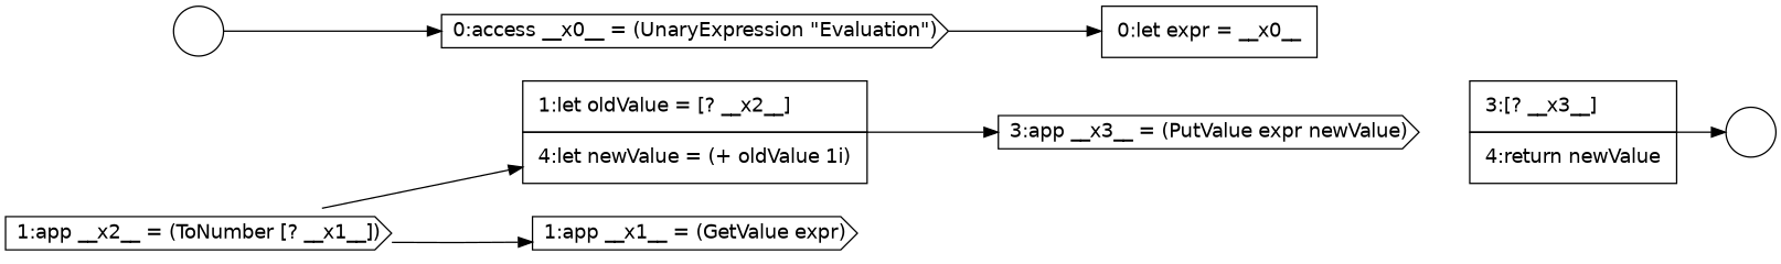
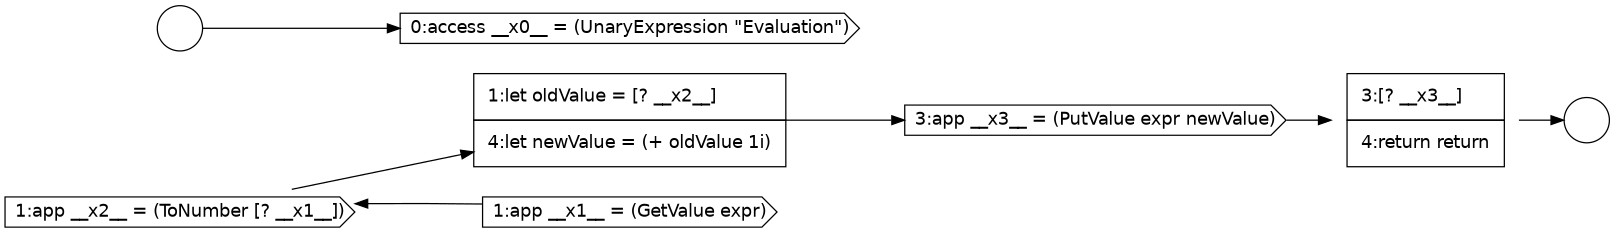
  digraph {
    fontname="DejaVu Sans"
    rankdir=LR
    node [color=black fillcolor=white fontname="DejaVu Sans" shape=cds style=filled]
    edge [color=black fontname="DejaVu Sans"]
    n1 [label=<<font color="black">1:app __x2__ = (ToNumber [? __x1__])</font>>]
    n2 [label=<<font color="black">     <table border="0" cellborder="1" cellspacing="0" cellpadding="10">       <tr><td align="left">1:let oldValue = [? __x2__]</td></tr>       <tr><td align="left">4:let newValue = (+ oldValue 1i)</td></tr>     </table>   </font>> margin=0 shape=none]
    n3 [label=<<font color="black">3:app __x3__ = (PutValue expr newValue)</font>>]
-   n4 [label=<<font color="black">     <table border="0" cellborder="1" cellspacing="0" cellpadding="10">       <tr><td align="left">0:let expr = __x0__</td></tr>     </table>   </font>> margin=0 shape=none]
    n5 [label=<<font color="black">1:app __x1__ = (GetValue expr)</font>>]
-   n6 [label=<<font color="black">     <table border="0" cellborder="1" cellspacing="0" cellpadding="10">       <tr><td align="left">3:[? __x3__]</td></tr>       <tr><td align="left">4:return newValue</td></tr>     </table>   </font>> margin=0 shape=none]
+   n6 [label=<<font color="black">     <table border="0" cellborder="1" cellspacing="0" cellpadding="10">       <tr><td align="left">3:[? __x3__]</td></tr>       <tr><td align="left">4:return return</td></tr>     </table>   </font>> margin=0 shape=none]
    n7 [label=<<font color="black">0:access __x0__ = (UnaryExpression &quot;Evaluation&quot;)</font>>]
    n8 [label=" " shape=circle]
    n9 [label=" " shape=circle]
    n1 -> n2
    n2 -> n3
-   n1 -> n5
+   n3 -> n6
+   n5 -> n1
    n6 -> n8
-   n7 -> n4
    n9 -> n7
  }
